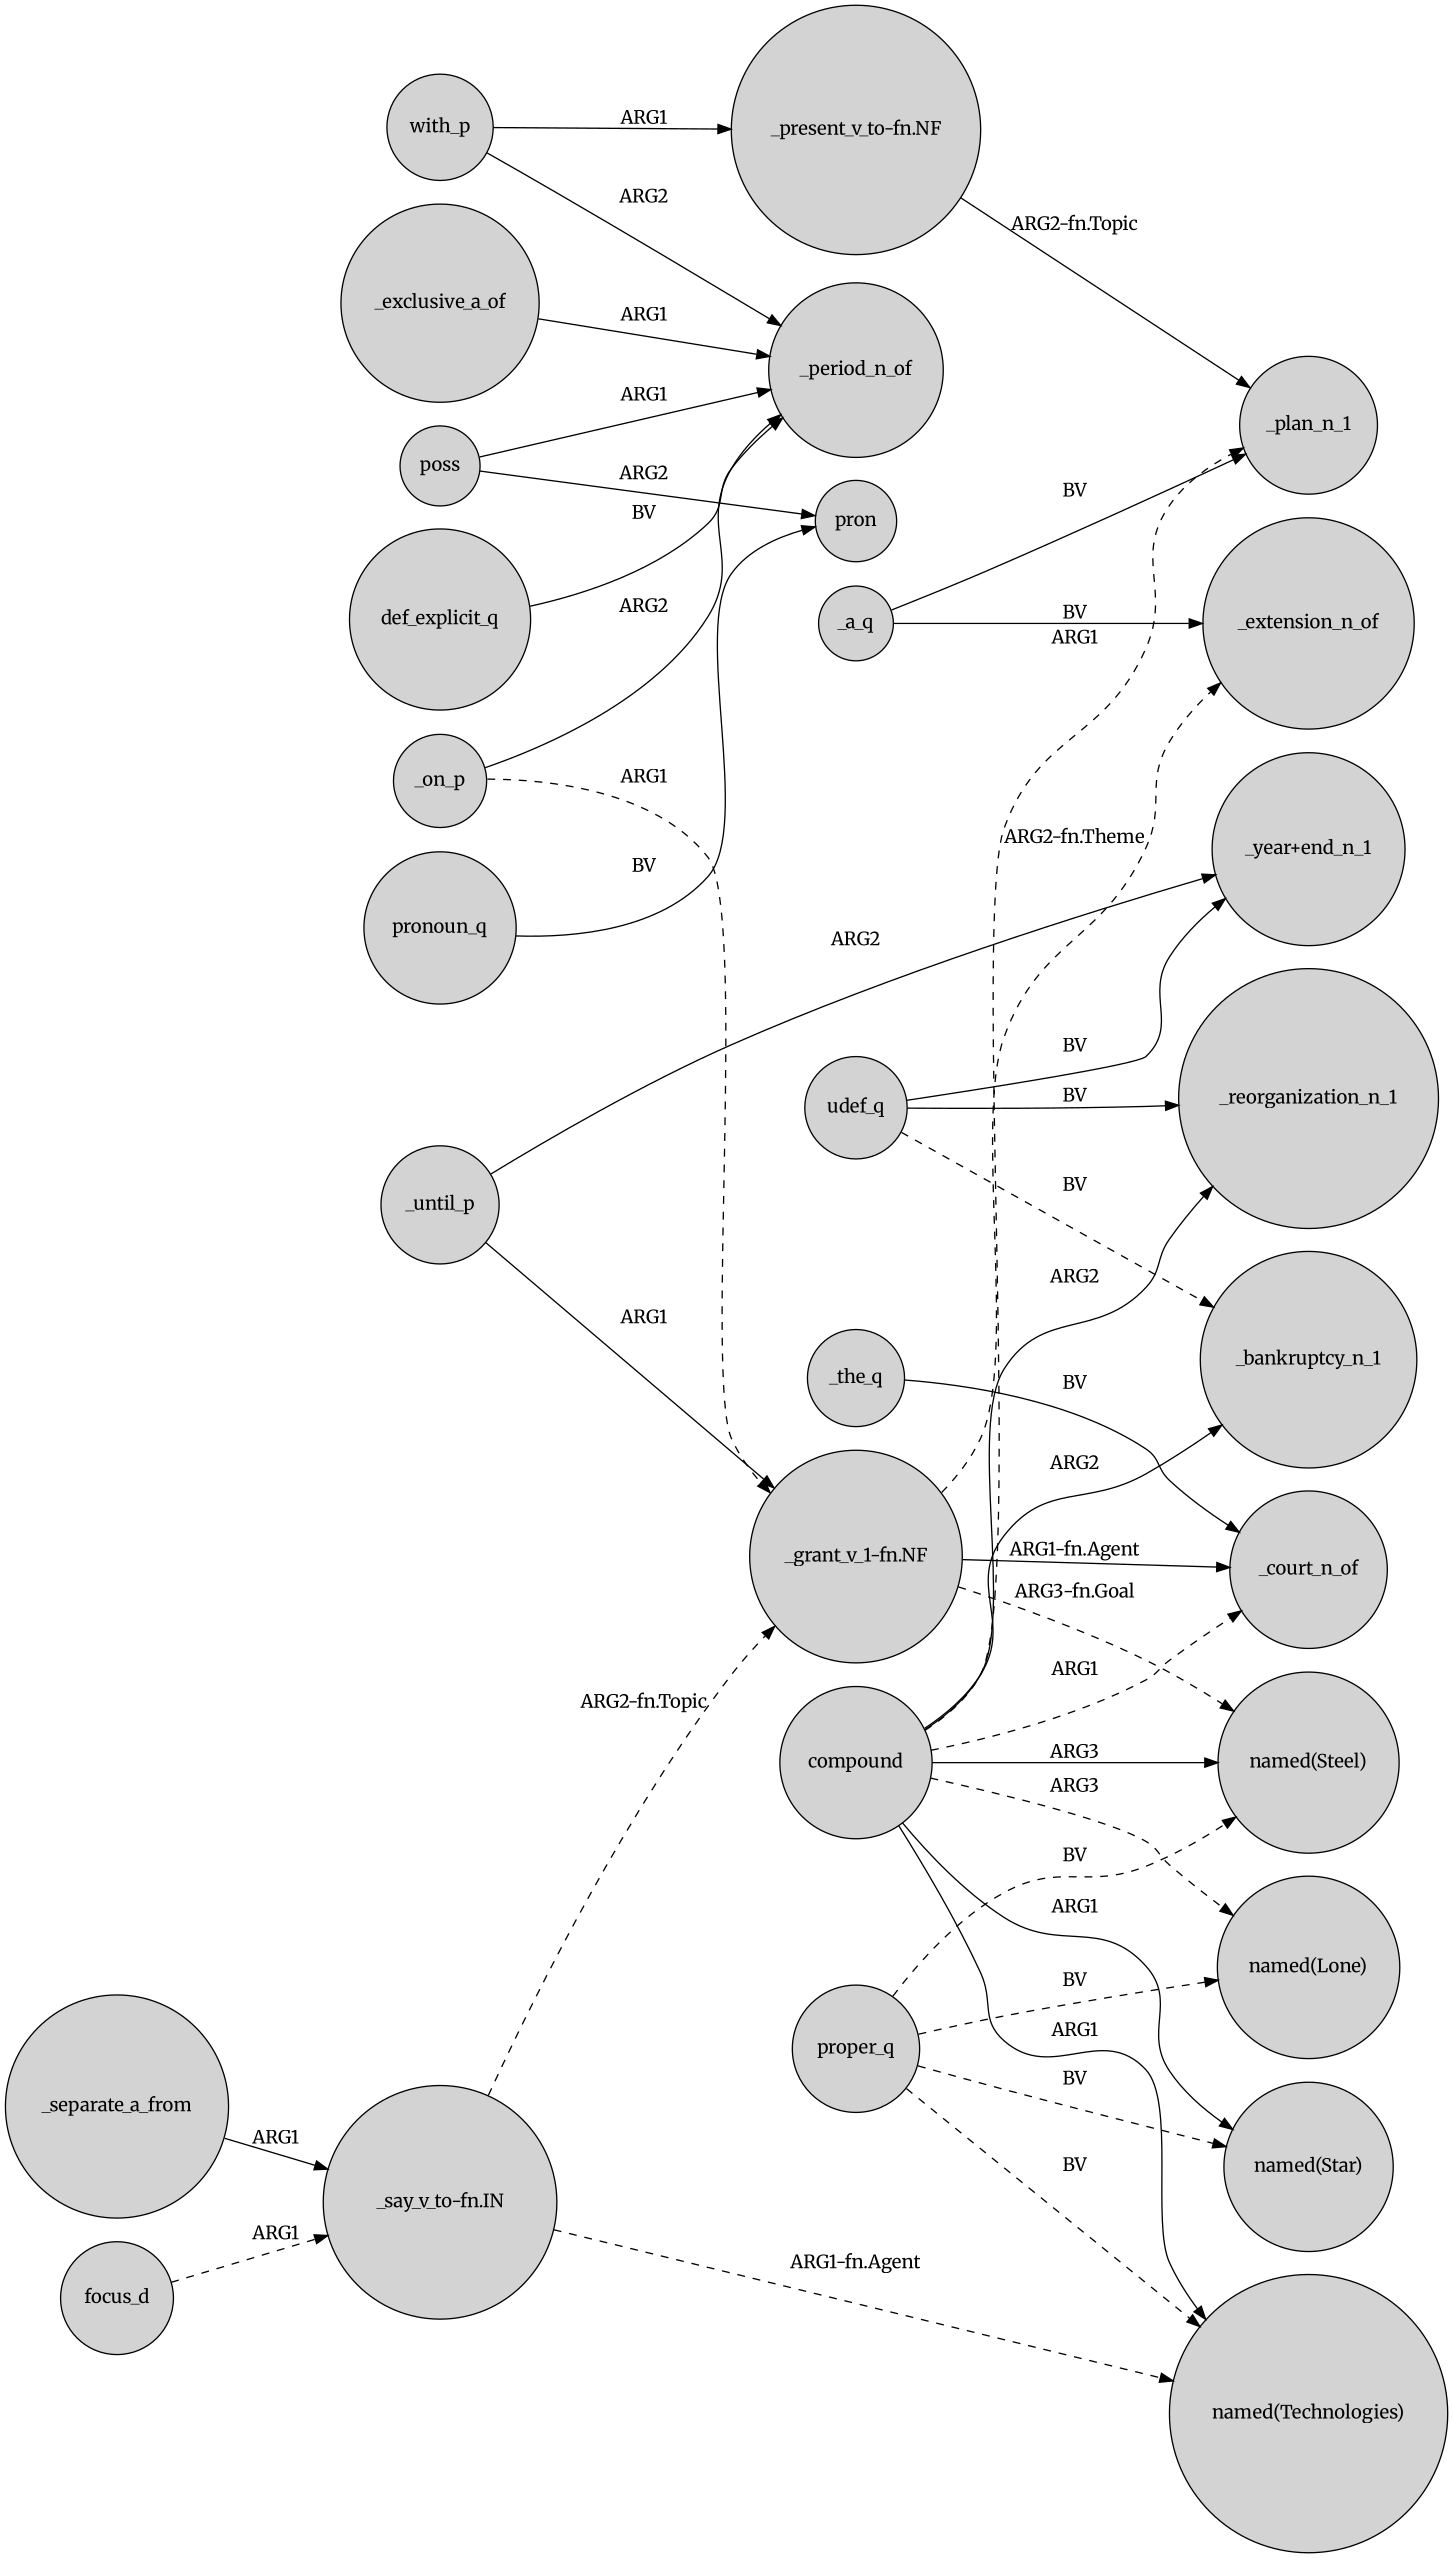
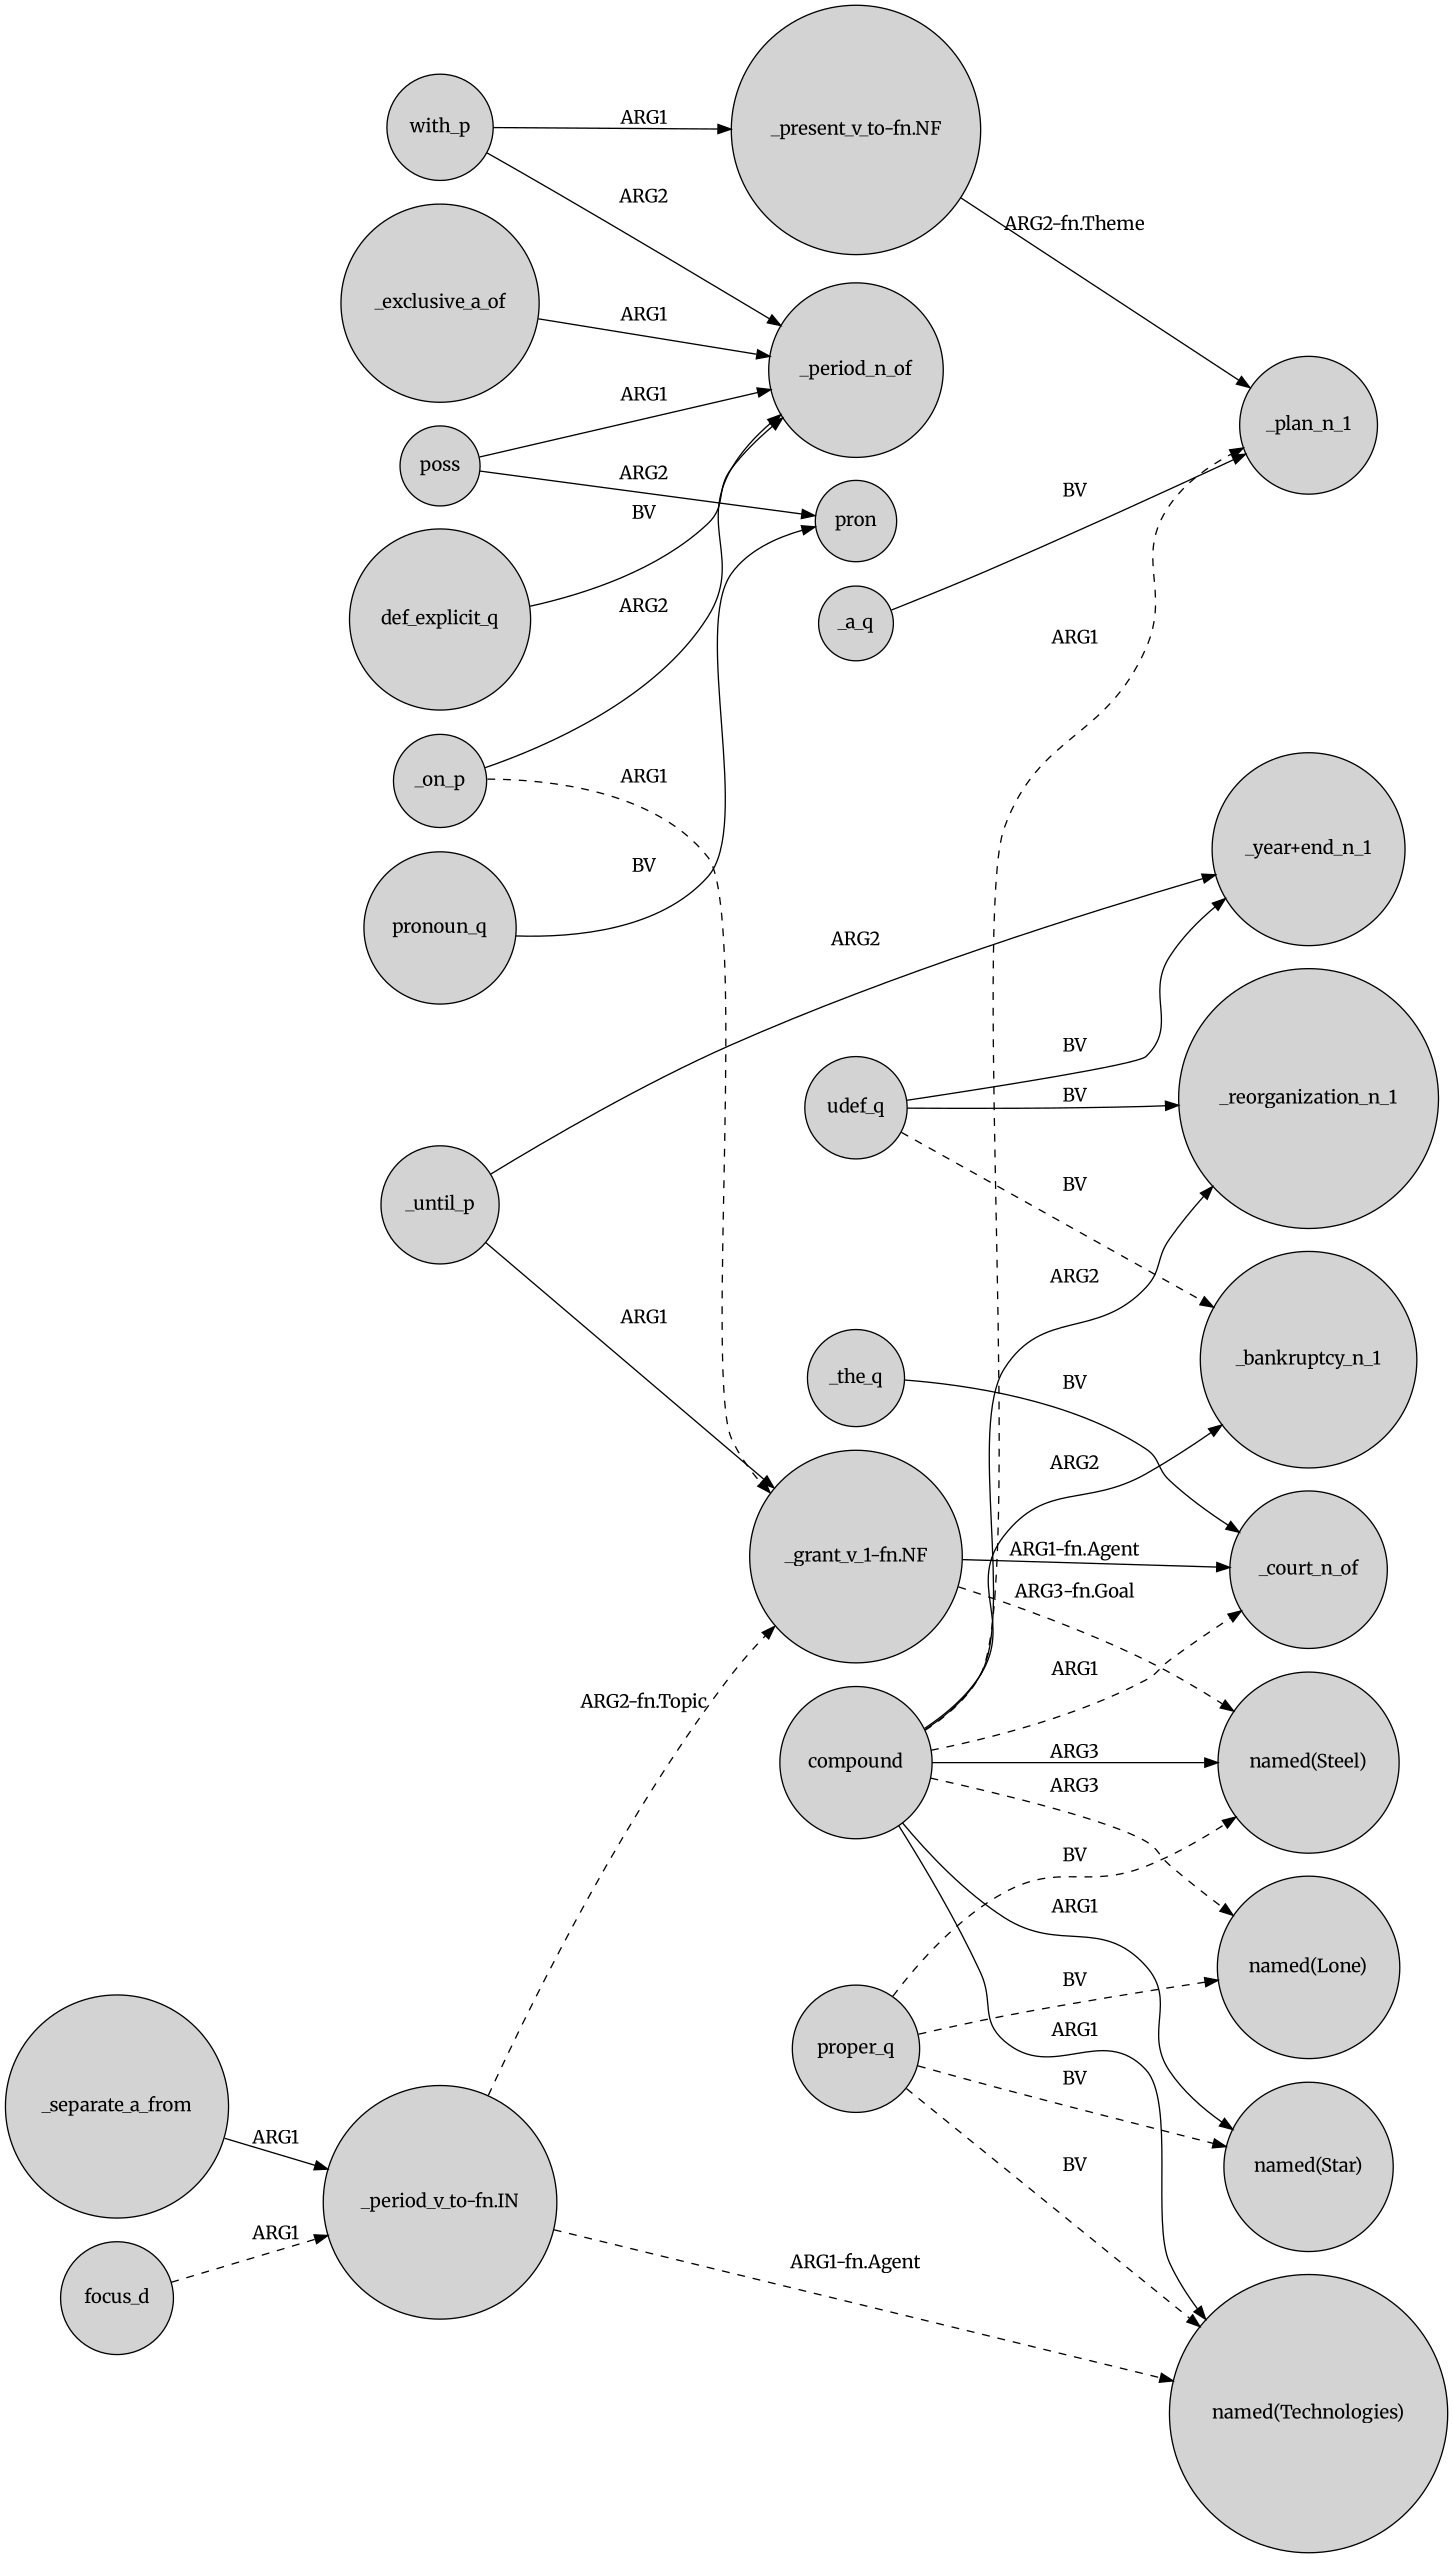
  digraph {
    fontname=Merriweather
    rankdir=LR
    node [fontname=Merriweather shape=circle style=filled]
    edge [fontname=Merriweather style=solid]
    def_explicit_q
    _period_n_of
    udef_q
    _bankruptcy_n_1
    _reorganization_n_1
    "_year+end_n_1"
    "_grant_v_1-fn.NF"
-   _extension_n_of
    "named(Steel)"
    _court_n_of
    poss
    pron
    compound
    "named(Technologies)"
    "named(Lone)"
    "named(Star)"
    _plan_n_1
    _on_p
    proper_q
    _until_p
    _the_q
    with_p
    "_present_v_to-fn.NF"
    _exclusive_a_of
    pronoun_q
-   "_say_v_to-fn.IN"
+   "_say_v_to-fn.IN" [label="_period_v_to-fn.IN"]
    _a_q
    _separate_a_from
    focus_d
    def_explicit_q -> _period_n_of [label=BV]
    udef_q -> _bankruptcy_n_1 [label=BV style=dashed]
    udef_q -> _reorganization_n_1 [label=BV]
    udef_q -> "_year+end_n_1" [label=BV]
-   "_grant_v_1-fn.NF" -> _extension_n_of [label="ARG2-fn.Theme" style=dashed]
    "_grant_v_1-fn.NF" -> "named(Steel)" [label="ARG3-fn.Goal" style=dashed]
    "_grant_v_1-fn.NF" -> _court_n_of [label="ARG1-fn.Agent"]
    poss -> _period_n_of [label=ARG1]
    poss -> pron [label=ARG2]
    compound -> _bankruptcy_n_1 [label=ARG2]
    compound -> _reorganization_n_1 [label=ARG2]
    compound -> "named(Steel)" [label=ARG3]
    compound -> _court_n_of [label=ARG1 style=dashed]
    compound -> "named(Technologies)" [label=ARG1]
    compound -> "named(Lone)" [label=ARG3 style=dashed]
    compound -> "named(Star)" [label=ARG1]
    compound -> _plan_n_1 [label=ARG1 style=dashed]
    _on_p -> _period_n_of [label=ARG2]
    _on_p -> "_grant_v_1-fn.NF" [label=ARG1 style=dashed]
    proper_q -> "named(Steel)" [label=BV style=dashed]
    proper_q -> "named(Technologies)" [label=BV style=dashed]
    proper_q -> "named(Lone)" [label=BV style=dashed]
    proper_q -> "named(Star)" [label=BV style=dashed]
    _until_p -> "_year+end_n_1" [label=ARG2]
    _until_p -> "_grant_v_1-fn.NF" [label=ARG1]
    _the_q -> _court_n_of [label=BV]
    with_p -> _period_n_of [label=ARG2]
    with_p -> "_present_v_to-fn.NF" [label=ARG1]
-   "_present_v_to-fn.NF" -> _plan_n_1 [label="ARG2-fn.Topic"]
+   "_present_v_to-fn.NF" -> _plan_n_1 [label="ARG2-fn.Theme"]
    _exclusive_a_of -> _period_n_of [label=ARG1]
    pronoun_q -> pron [label=BV]
    "_say_v_to-fn.IN" -> "_grant_v_1-fn.NF" [label="ARG2-fn.Topic" style=dashed]
    "_say_v_to-fn.IN" -> "named(Technologies)" [label="ARG1-fn.Agent" style=dashed]
-   _a_q -> _extension_n_of [label=BV]
    _a_q -> _plan_n_1 [label=BV]
    _separate_a_from -> "_say_v_to-fn.IN" [label=ARG1]
    focus_d -> "_say_v_to-fn.IN" [label=ARG1 style=dashed]
  }
